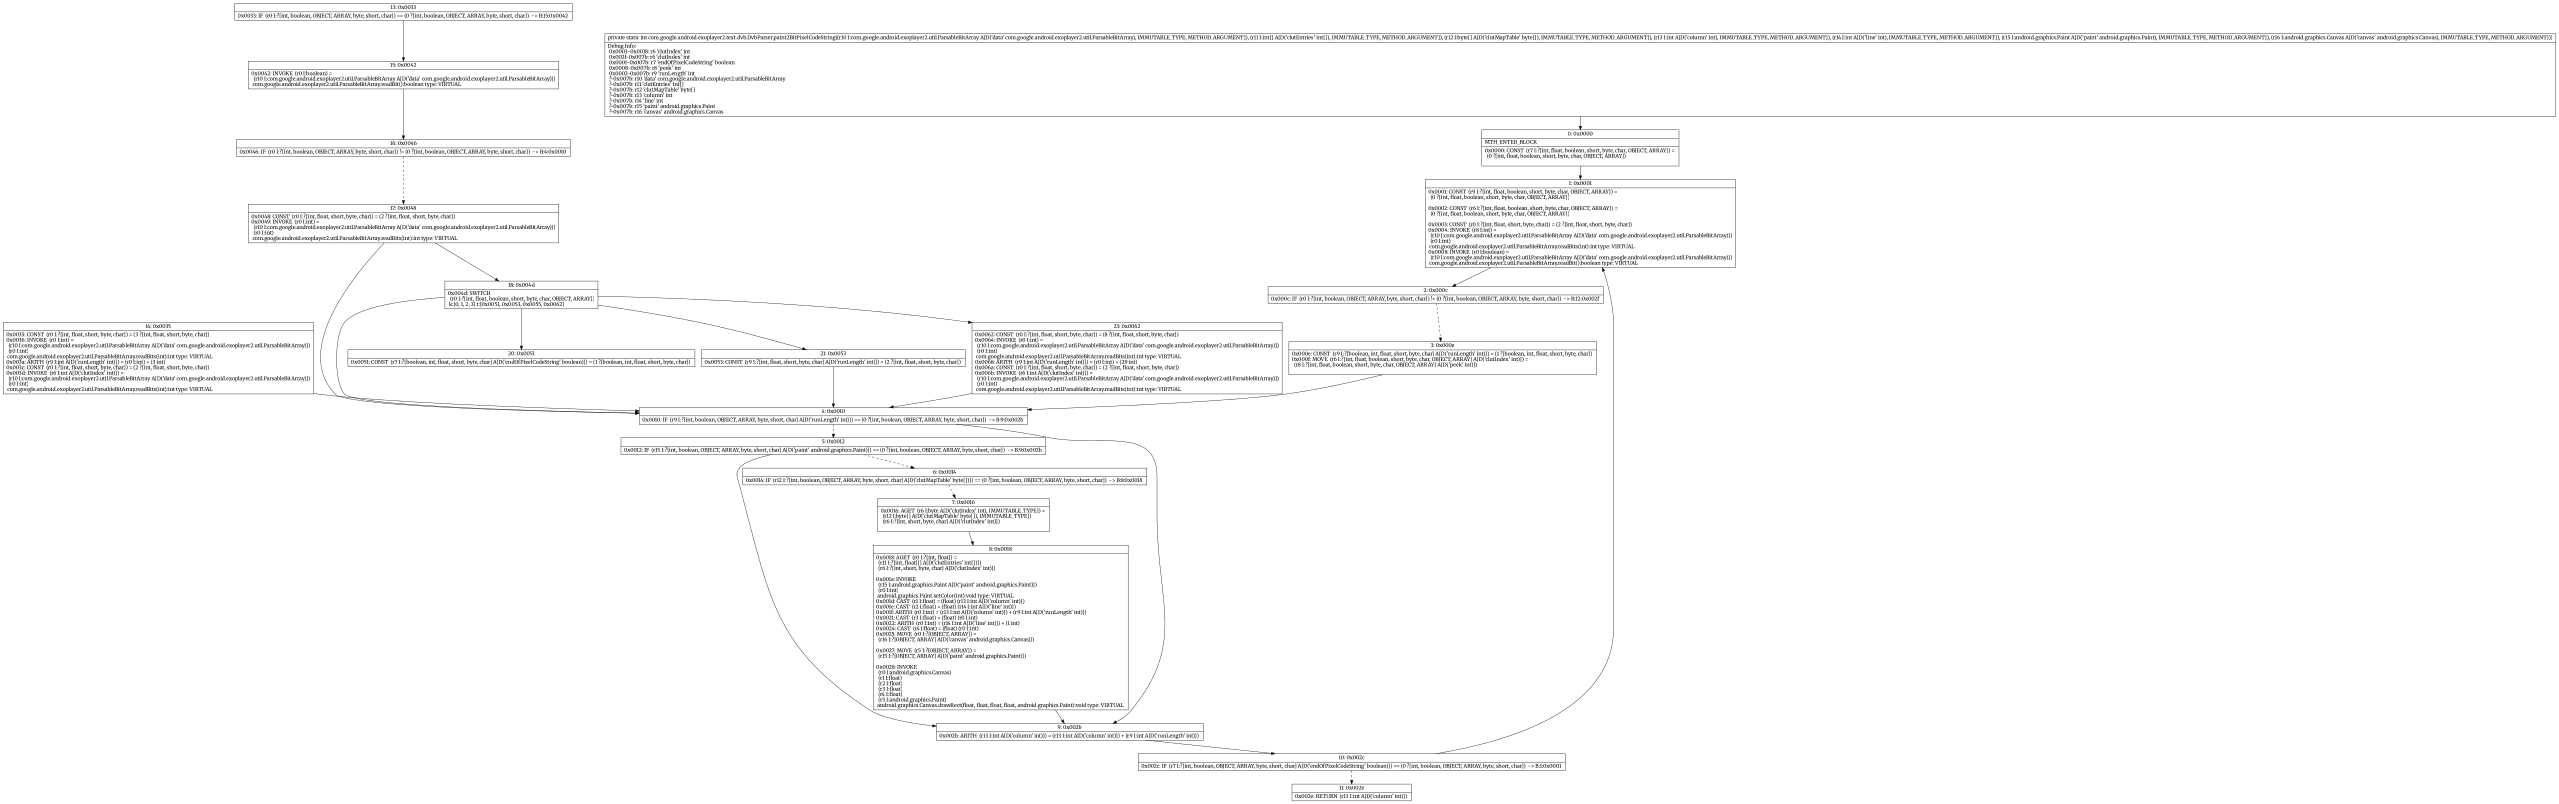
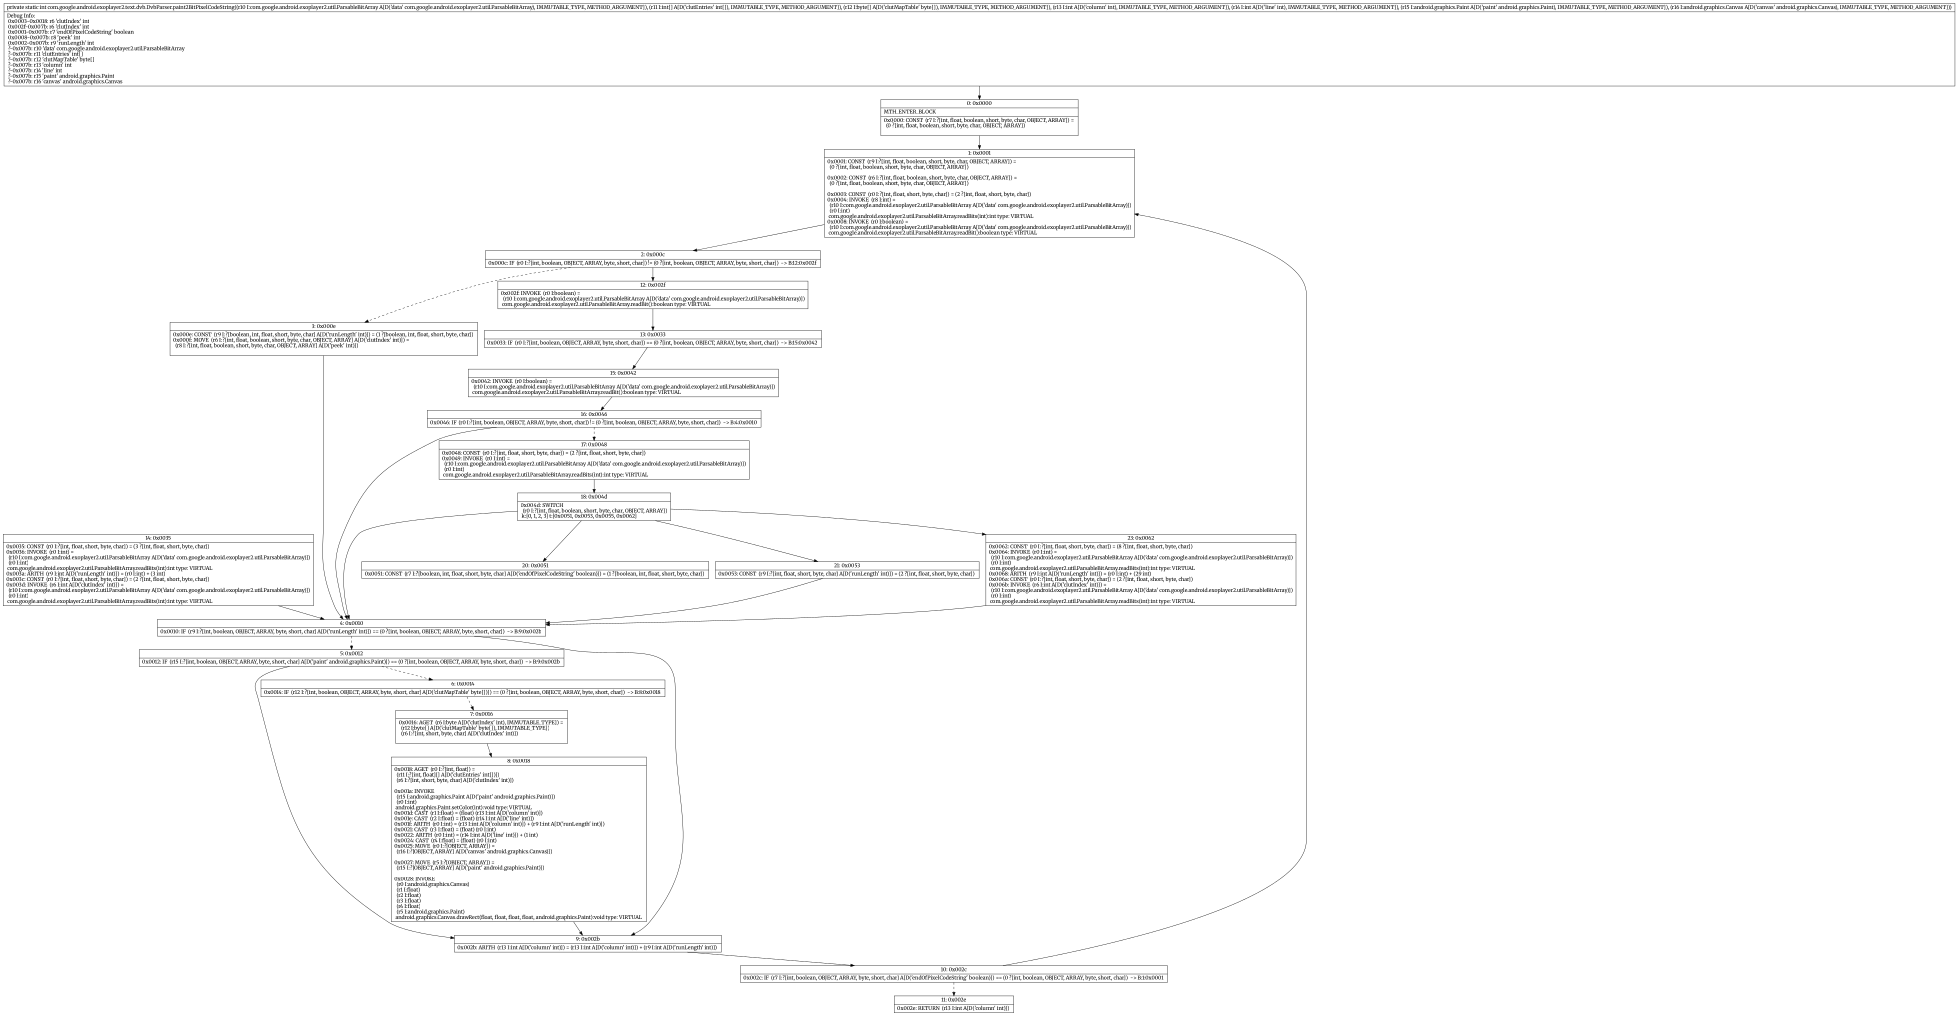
  digraph {
    fontname=Merriweather
    node [fontname=Merriweather shape=record]
    edge [fontname=Merriweather]
    n1 [label="{0\:\ 0x0000|MTH_ENTER_BLOCK\l|0x0000: CONST  (r7 I:?[int, float, boolean, short, byte, char, OBJECT, ARRAY]) = \l  (0 ?[int, float, boolean, short, byte, char, OBJECT, ARRAY])\l \l}"]
    n2 [label="{1\:\ 0x0001|0x0001: CONST  (r9 I:?[int, float, boolean, short, byte, char, OBJECT, ARRAY]) = \l  (0 ?[int, float, boolean, short, byte, char, OBJECT, ARRAY])\l \l0x0002: CONST  (r6 I:?[int, float, boolean, short, byte, char, OBJECT, ARRAY]) = \l  (0 ?[int, float, boolean, short, byte, char, OBJECT, ARRAY])\l \l0x0003: CONST  (r0 I:?[int, float, short, byte, char]) = (2 ?[int, float, short, byte, char]) \l0x0004: INVOKE  (r8 I:int) = \l  (r10 I:com.google.android.exoplayer2.util.ParsableBitArray A[D('data' com.google.android.exoplayer2.util.ParsableBitArray)])\l  (r0 I:int)\l com.google.android.exoplayer2.util.ParsableBitArray.readBits(int):int type: VIRTUAL \l0x0008: INVOKE  (r0 I:boolean) = \l  (r10 I:com.google.android.exoplayer2.util.ParsableBitArray A[D('data' com.google.android.exoplayer2.util.ParsableBitArray)])\l com.google.android.exoplayer2.util.ParsableBitArray.readBit():boolean type: VIRTUAL \l}"]
    n3 [label="{2\:\ 0x000c|0x000c: IF  (r0 I:?[int, boolean, OBJECT, ARRAY, byte, short, char]) != (0 ?[int, boolean, OBJECT, ARRAY, byte, short, char])  \-\> B:12:0x002f \l}"]
    n4 [label="{3\:\ 0x000e|0x000e: CONST  (r9 I:?[boolean, int, float, short, byte, char] A[D('runLength' int)]) = (1 ?[boolean, int, float, short, byte, char]) \l0x000f: MOVE  (r6 I:?[int, float, boolean, short, byte, char, OBJECT, ARRAY] A[D('clutIndex' int)]) = \l  (r8 I:?[int, float, boolean, short, byte, char, OBJECT, ARRAY] A[D('peek' int)])\l \l}"]
+   n5 [label="{12\:\ 0x002f|0x002f: INVOKE  (r0 I:boolean) = \l  (r10 I:com.google.android.exoplayer2.util.ParsableBitArray A[D('data' com.google.android.exoplayer2.util.ParsableBitArray)])\l com.google.android.exoplayer2.util.ParsableBitArray.readBit():boolean type: VIRTUAL \l}"]
    n6 [label="{4\:\ 0x0010|0x0010: IF  (r9 I:?[int, boolean, OBJECT, ARRAY, byte, short, char] A[D('runLength' int)]) == (0 ?[int, boolean, OBJECT, ARRAY, byte, short, char])  \-\> B:9:0x002b \l}"]
    n7 [label="{13\:\ 0x0033|0x0033: IF  (r0 I:?[int, boolean, OBJECT, ARRAY, byte, short, char]) == (0 ?[int, boolean, OBJECT, ARRAY, byte, short, char])  \-\> B:15:0x0042 \l}"]
    n8 [label="{5\:\ 0x0012|0x0012: IF  (r15 I:?[int, boolean, OBJECT, ARRAY, byte, short, char] A[D('paint' android.graphics.Paint)]) == (0 ?[int, boolean, OBJECT, ARRAY, byte, short, char])  \-\> B:9:0x002b \l}"]
    n9 [label="{9\:\ 0x002b|0x002b: ARITH  (r13 I:int A[D('column' int)]) = (r13 I:int A[D('column' int)]) + (r9 I:int A[D('runLength' int)]) \l}"]
    n10 [label="{6\:\ 0x0014|0x0014: IF  (r12 I:?[int, boolean, OBJECT, ARRAY, byte, short, char] A[D('clutMapTable' byte[])]) == (0 ?[int, boolean, OBJECT, ARRAY, byte, short, char])  \-\> B:8:0x0018 \l}"]
    n11 [label="{10\:\ 0x002c|0x002c: IF  (r7 I:?[int, boolean, OBJECT, ARRAY, byte, short, char] A[D('endOfPixelCodeString' boolean)]) == (0 ?[int, boolean, OBJECT, ARRAY, byte, short, char])  \-\> B:1:0x0001 \l}"]
    n12 [label="{7\:\ 0x0016|0x0016: AGET  (r6 I:byte A[D('clutIndex' int), IMMUTABLE_TYPE]) = \l  (r12 I:byte[] A[D('clutMapTable' byte[]), IMMUTABLE_TYPE])\l  (r6 I:?[int, short, byte, char] A[D('clutIndex' int)])\l \l}"]
    n13 [label="{8\:\ 0x0018|0x0018: AGET  (r0 I:?[int, float]) = \l  (r11 I:?[int, float][] A[D('clutEntries' int[])])\l  (r6 I:?[int, short, byte, char] A[D('clutIndex' int)])\l \l0x001a: INVOKE  \l  (r15 I:android.graphics.Paint A[D('paint' android.graphics.Paint)])\l  (r0 I:int)\l android.graphics.Paint.setColor(int):void type: VIRTUAL \l0x001d: CAST  (r1 I:float) = (float) (r13 I:int A[D('column' int)]) \l0x001e: CAST  (r2 I:float) = (float) (r14 I:int A[D('line' int)]) \l0x001f: ARITH  (r0 I:int) = (r13 I:int A[D('column' int)]) + (r9 I:int A[D('runLength' int)]) \l0x0021: CAST  (r3 I:float) = (float) (r0 I:int) \l0x0022: ARITH  (r0 I:int) = (r14 I:int A[D('line' int)]) + (1 int) \l0x0024: CAST  (r4 I:float) = (float) (r0 I:int) \l0x0025: MOVE  (r0 I:?[OBJECT, ARRAY]) = \l  (r16 I:?[OBJECT, ARRAY] A[D('canvas' android.graphics.Canvas)])\l \l0x0027: MOVE  (r5 I:?[OBJECT, ARRAY]) = \l  (r15 I:?[OBJECT, ARRAY] A[D('paint' android.graphics.Paint)])\l \l0x0028: INVOKE  \l  (r0 I:android.graphics.Canvas)\l  (r1 I:float)\l  (r2 I:float)\l  (r3 I:float)\l  (r4 I:float)\l  (r5 I:android.graphics.Paint)\l android.graphics.Canvas.drawRect(float, float, float, float, android.graphics.Paint):void type: VIRTUAL \l}"]
    n14 [label="{11\:\ 0x002e|0x002e: RETURN  (r13 I:int A[D('column' int)]) \l}"]
    n15 [label="{15\:\ 0x0042|0x0042: INVOKE  (r0 I:boolean) = \l  (r10 I:com.google.android.exoplayer2.util.ParsableBitArray A[D('data' com.google.android.exoplayer2.util.ParsableBitArray)])\l com.google.android.exoplayer2.util.ParsableBitArray.readBit():boolean type: VIRTUAL \l}"]
    n16 [label="{14\:\ 0x0035|0x0035: CONST  (r0 I:?[int, float, short, byte, char]) = (3 ?[int, float, short, byte, char]) \l0x0036: INVOKE  (r0 I:int) = \l  (r10 I:com.google.android.exoplayer2.util.ParsableBitArray A[D('data' com.google.android.exoplayer2.util.ParsableBitArray)])\l  (r0 I:int)\l com.google.android.exoplayer2.util.ParsableBitArray.readBits(int):int type: VIRTUAL \l0x003a: ARITH  (r9 I:int A[D('runLength' int)]) = (r0 I:int) + (3 int) \l0x003c: CONST  (r0 I:?[int, float, short, byte, char]) = (2 ?[int, float, short, byte, char]) \l0x003d: INVOKE  (r6 I:int A[D('clutIndex' int)]) = \l  (r10 I:com.google.android.exoplayer2.util.ParsableBitArray A[D('data' com.google.android.exoplayer2.util.ParsableBitArray)])\l  (r0 I:int)\l com.google.android.exoplayer2.util.ParsableBitArray.readBits(int):int type: VIRTUAL \l}"]
    n17 [label="{16\:\ 0x0046|0x0046: IF  (r0 I:?[int, boolean, OBJECT, ARRAY, byte, short, char]) != (0 ?[int, boolean, OBJECT, ARRAY, byte, short, char])  \-\> B:4:0x0010 \l}"]
    n18 [label="{17\:\ 0x0048|0x0048: CONST  (r0 I:?[int, float, short, byte, char]) = (2 ?[int, float, short, byte, char]) \l0x0049: INVOKE  (r0 I:int) = \l  (r10 I:com.google.android.exoplayer2.util.ParsableBitArray A[D('data' com.google.android.exoplayer2.util.ParsableBitArray)])\l  (r0 I:int)\l com.google.android.exoplayer2.util.ParsableBitArray.readBits(int):int type: VIRTUAL \l}"]
    n19 [label="{18\:\ 0x004d|0x004d: SWITCH  \l  (r0 I:?[int, float, boolean, short, byte, char, OBJECT, ARRAY])\l k:[0, 1, 2, 3] t:[0x0051, 0x0053, 0x0055, 0x0062] \l}"]
    n20 [label="{20\:\ 0x0051|0x0051: CONST  (r7 I:?[boolean, int, float, short, byte, char] A[D('endOfPixelCodeString' boolean)]) = (1 ?[boolean, int, float, short, byte, char]) \l}"]
    n21 [label="{21\:\ 0x0053|0x0053: CONST  (r9 I:?[int, float, short, byte, char] A[D('runLength' int)]) = (2 ?[int, float, short, byte, char]) \l}"]
    n22 [label="{23\:\ 0x0062|0x0062: CONST  (r0 I:?[int, float, short, byte, char]) = (8 ?[int, float, short, byte, char]) \l0x0064: INVOKE  (r0 I:int) = \l  (r10 I:com.google.android.exoplayer2.util.ParsableBitArray A[D('data' com.google.android.exoplayer2.util.ParsableBitArray)])\l  (r0 I:int)\l com.google.android.exoplayer2.util.ParsableBitArray.readBits(int):int type: VIRTUAL \l0x0068: ARITH  (r9 I:int A[D('runLength' int)]) = (r0 I:int) + (29 int) \l0x006a: CONST  (r0 I:?[int, float, short, byte, char]) = (2 ?[int, float, short, byte, char]) \l0x006b: INVOKE  (r6 I:int A[D('clutIndex' int)]) = \l  (r10 I:com.google.android.exoplayer2.util.ParsableBitArray A[D('data' com.google.android.exoplayer2.util.ParsableBitArray)])\l  (r0 I:int)\l com.google.android.exoplayer2.util.ParsableBitArray.readBits(int):int type: VIRTUAL \l}"]
    n23 [label="{private static int com.google.android.exoplayer2.text.dvb.DvbParser.paint2BitPixelCodeString((r10 I:com.google.android.exoplayer2.util.ParsableBitArray A[D('data' com.google.android.exoplayer2.util.ParsableBitArray), IMMUTABLE_TYPE, METHOD_ARGUMENT]), (r11 I:int[] A[D('clutEntries' int[]), IMMUTABLE_TYPE, METHOD_ARGUMENT]), (r12 I:byte[] A[D('clutMapTable' byte[]), IMMUTABLE_TYPE, METHOD_ARGUMENT]), (r13 I:int A[D('column' int), IMMUTABLE_TYPE, METHOD_ARGUMENT]), (r14 I:int A[D('line' int), IMMUTABLE_TYPE, METHOD_ARGUMENT]), (r15 I:android.graphics.Paint A[D('paint' android.graphics.Paint), IMMUTABLE_TYPE, METHOD_ARGUMENT]), (r16 I:android.graphics.Canvas A[D('canvas' android.graphics.Canvas), IMMUTABLE_TYPE, METHOD_ARGUMENT]))  | Debug Info:\l  0x0003\-0x0018: r6 'clutIndex' int\l  0x002f\-0x007b: r6 'clutIndex' int\l  0x0001\-0x007b: r7 'endOfPixelCodeString' boolean\l  0x0008\-0x007b: r8 'peek' int\l  0x0002\-0x007b: r9 'runLength' int\l  ?\-0x007b: r10 'data' com.google.android.exoplayer2.util.ParsableBitArray\l  ?\-0x007b: r11 'clutEntries' int[]\l  ?\-0x007b: r12 'clutMapTable' byte[]\l  ?\-0x007b: r13 'column' int\l  ?\-0x007b: r14 'line' int\l  ?\-0x007b: r15 'paint' android.graphics.Paint\l  ?\-0x007b: r16 'canvas' android.graphics.Canvas\l}"]
    n1 -> n2
    n2 -> n3
    n3 -> n4 [style=dashed]
+   n3 -> n5
    n4 -> n6
+   n5 -> n7
    n6 -> n8 [style=dashed]
    n6 -> n9
    n7 -> n15
    n8 -> n9
    n8 -> n10 [style=dashed]
    n9 -> n11
    n10 -> n12 [style=dashed]
    n11 -> n2
    n11 -> n14 [style=dashed]
    n12 -> n13
    n13 -> n9
    n15 -> n17
    n16 -> n6
-   n18 -> n6
+   n17 -> n6
    n17 -> n18 [style=dashed]
    n18 -> n19
    n19 -> n6
    n19 -> n20
    n19 -> n21
    n19 -> n22
    n21 -> n6
    n22 -> n6
    n23 -> n1
  }
